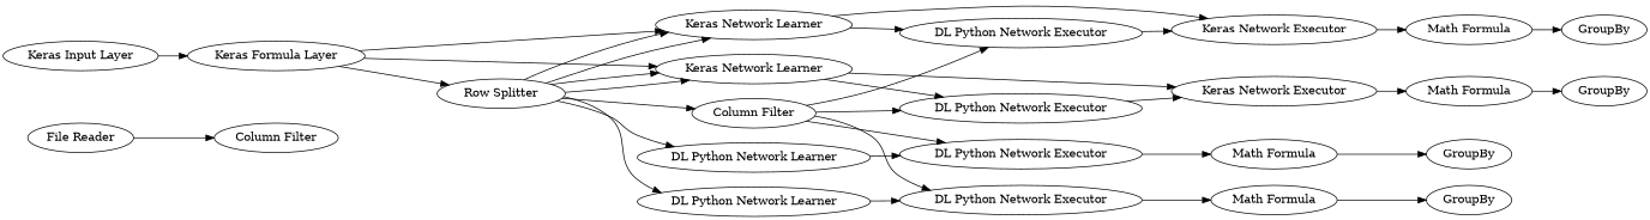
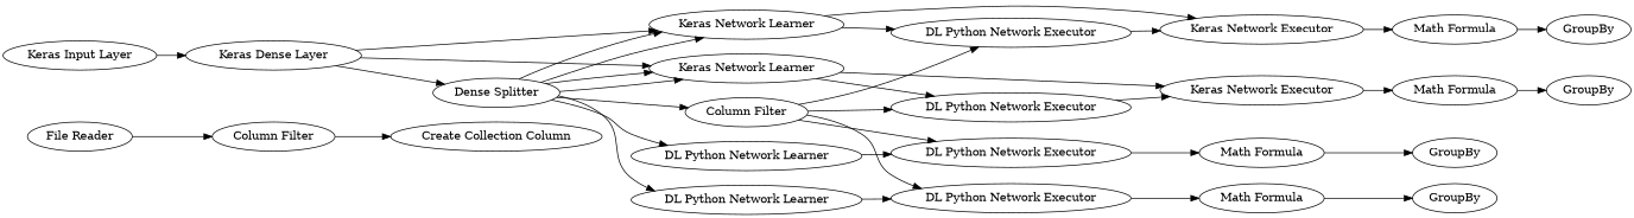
  digraph {
    fontname="DejaVu Serif"
    rankdir=LR
    node [fontname="DejaVu Serif"]
    edge [fontname="DejaVu Serif"]
    n1 [label="File Reader"]
    n2 [label="Column Filter"]
-   n4 [label="Row Splitter"]
+   n3 [label="Create Collection Column"]
+   n4 [label="Dense Splitter"]
    n5 [label="Keras Network Learner"]
    n6 [label="Keras Network Learner"]
    n7 [label="DL Python Network Learner"]
    n8 [label="DL Python Network Learner"]
    n9 [label="Column Filter"]
    n10 [label="Keras Input Layer"]
-   n11 [label="Keras Formula Layer"]
+   n11 [label="Keras Dense Layer"]
    n12 [label="Keras Network Executor"]
    n13 [label="DL Python Network Executor"]
    n14 [label="DL Python Network Executor"]
    n15 [label="Keras Network Executor"]
    n16 [label="Math Formula"]
    n17 [label="DL Python Network Executor"]
    n18 [label="DL Python Network Executor"]
    n19 [label="Math Formula"]
    n20 [label=GroupBy]
    n21 [label="Math Formula"]
    n22 [label=GroupBy]
    n23 [label=GroupBy]
    n24 [label="Math Formula"]
    n25 [label=GroupBy]
    n1 -> n2
+   n2 -> n3
    n4 -> n5
    n4 -> n5
    n4 -> n6
    n4 -> n6
    n4 -> n7
    n4 -> n8
    n4 -> n9
    n5 -> n12
    n5 -> n13
    n6 -> n14
    n6 -> n15
    n7 -> n17
    n8 -> n18
    n9 -> n13
    n9 -> n14
    n9 -> n17
    n9 -> n18
    n10 -> n11
    n11 -> n4
    n11 -> n5
    n11 -> n6
    n12 -> n16
    n13 -> n12
    n14 -> n15
    n15 -> n19
    n16 -> n20
    n17 -> n21
    n18 -> n24
    n19 -> n23
    n21 -> n22
    n24 -> n25
  }
